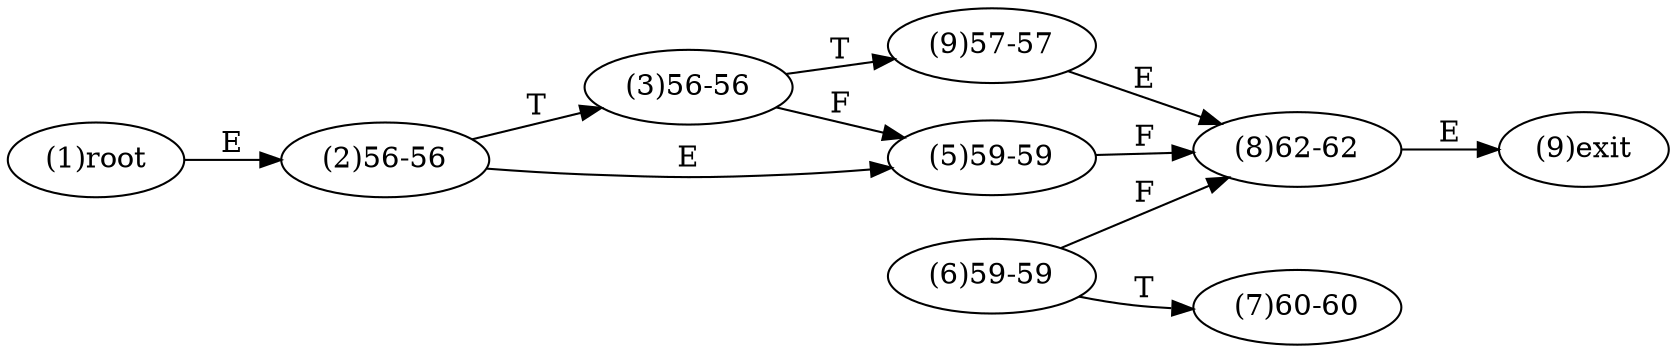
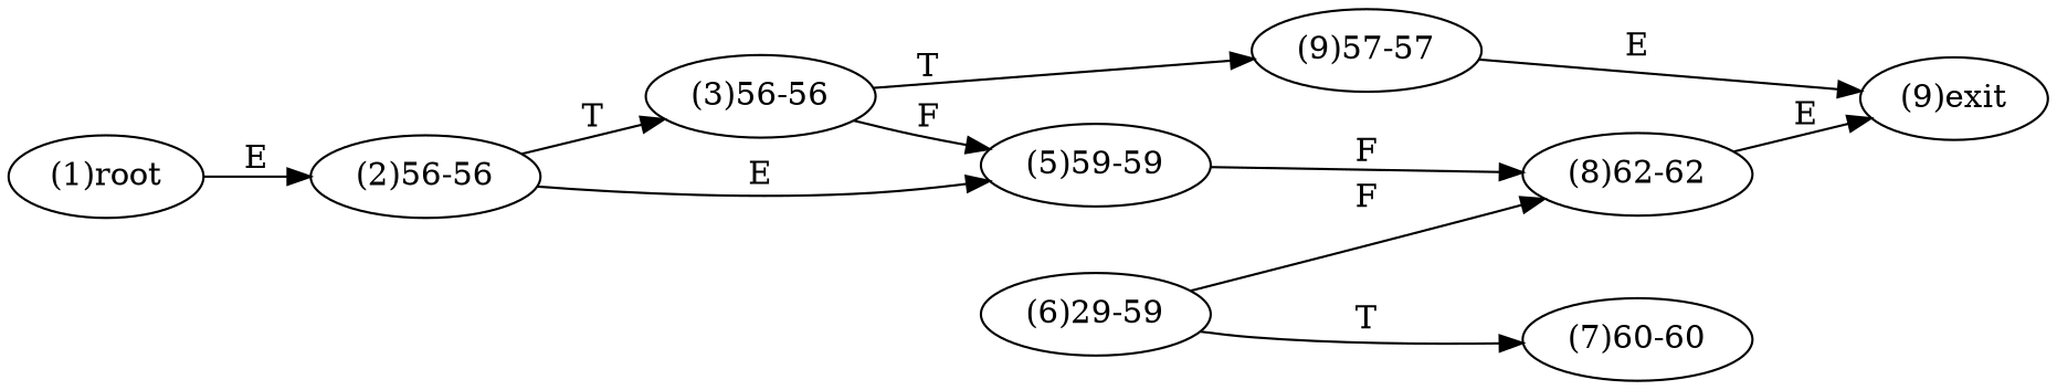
  digraph {
    rankdir=LR
    n1 [label="(1)root"]
    n2 [label="(2)56-56"]
    n3 [label="(3)56-56"]
    n4 [label="(5)59-59"]
    n5 [label="(9)57-57"]
    n6 [label="(8)62-62"]
    n7 [label="(9)exit"]
-   n8 [label="(6)59-59"]
+   n8 [label="(6)29-59"]
    n9 [label="(7)60-60"]
    n1 -> n2 [label=E]
    n2 -> n3 [label=T]
    n2 -> n4 [label=E]
    n3 -> n4 [label=F]
    n3 -> n5 [label=T]
    n4 -> n6 [label=F]
-   n5 -> n6 [label=E]
+   n5 -> n7 [label=E]
    n6 -> n7 [label=E]
    n8 -> n6 [label=F]
    n8 -> n9 [label=T]
  }
